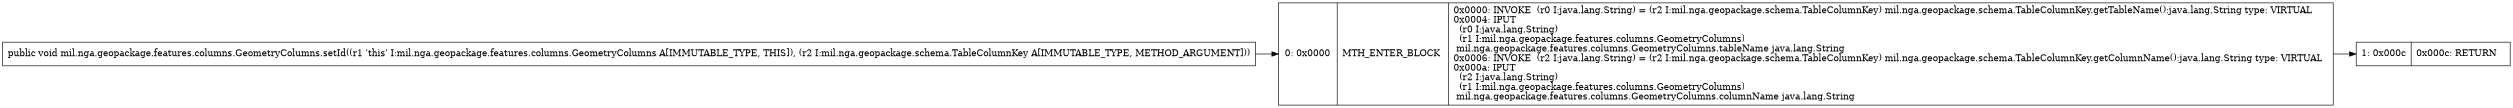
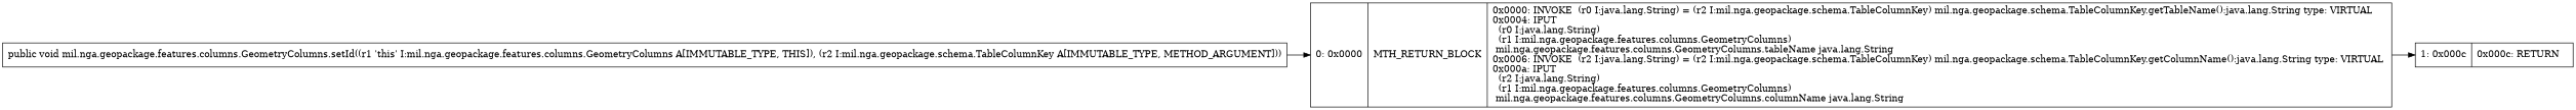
  digraph {
    rankdir=LR
    node [shape=record]
-   n1 [label="{0\:\ 0x0000|MTH_ENTER_BLOCK\l|0x0000: INVOKE  (r0 I:java.lang.String) = (r2 I:mil.nga.geopackage.schema.TableColumnKey) mil.nga.geopackage.schema.TableColumnKey.getTableName():java.lang.String type: VIRTUAL \l0x0004: IPUT  \l  (r0 I:java.lang.String)\l  (r1 I:mil.nga.geopackage.features.columns.GeometryColumns)\l mil.nga.geopackage.features.columns.GeometryColumns.tableName java.lang.String \l0x0006: INVOKE  (r2 I:java.lang.String) = (r2 I:mil.nga.geopackage.schema.TableColumnKey) mil.nga.geopackage.schema.TableColumnKey.getColumnName():java.lang.String type: VIRTUAL \l0x000a: IPUT  \l  (r2 I:java.lang.String)\l  (r1 I:mil.nga.geopackage.features.columns.GeometryColumns)\l mil.nga.geopackage.features.columns.GeometryColumns.columnName java.lang.String \l}"]
+   n1 [label="{0\:\ 0x0000|MTH_RETURN_BLOCK\l|0x0000: INVOKE  (r0 I:java.lang.String) = (r2 I:mil.nga.geopackage.schema.TableColumnKey) mil.nga.geopackage.schema.TableColumnKey.getTableName():java.lang.String type: VIRTUAL \l0x0004: IPUT  \l  (r0 I:java.lang.String)\l  (r1 I:mil.nga.geopackage.features.columns.GeometryColumns)\l mil.nga.geopackage.features.columns.GeometryColumns.tableName java.lang.String \l0x0006: INVOKE  (r2 I:java.lang.String) = (r2 I:mil.nga.geopackage.schema.TableColumnKey) mil.nga.geopackage.schema.TableColumnKey.getColumnName():java.lang.String type: VIRTUAL \l0x000a: IPUT  \l  (r2 I:java.lang.String)\l  (r1 I:mil.nga.geopackage.features.columns.GeometryColumns)\l mil.nga.geopackage.features.columns.GeometryColumns.columnName java.lang.String \l}"]
    n2 [label="{1\:\ 0x000c|0x000c: RETURN   \l}"]
    n3 [label="{public void mil.nga.geopackage.features.columns.GeometryColumns.setId((r1 'this' I:mil.nga.geopackage.features.columns.GeometryColumns A[IMMUTABLE_TYPE, THIS]), (r2 I:mil.nga.geopackage.schema.TableColumnKey A[IMMUTABLE_TYPE, METHOD_ARGUMENT])) }"]
    n1 -> n2
    n3 -> n1
  }
